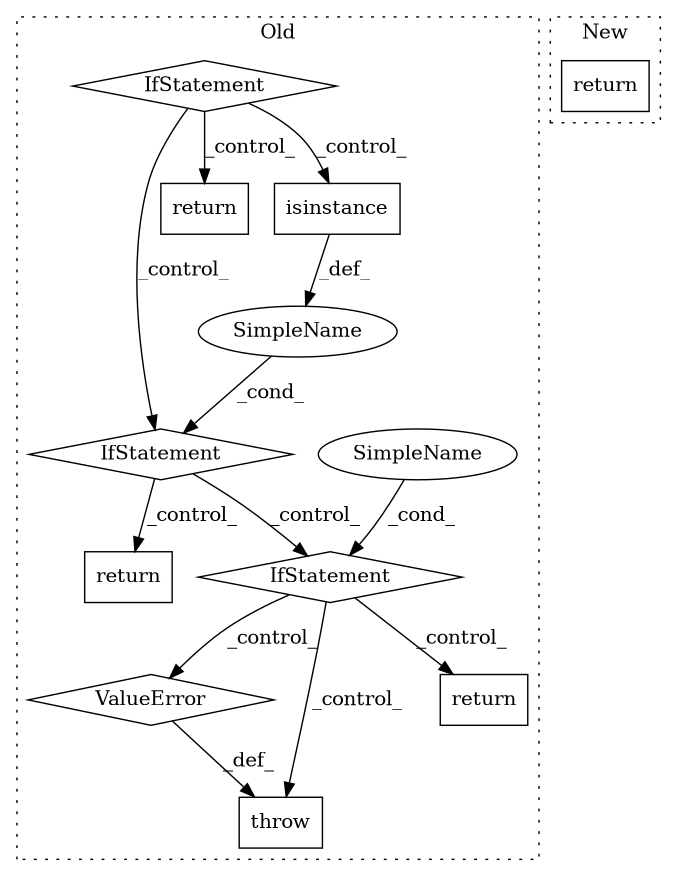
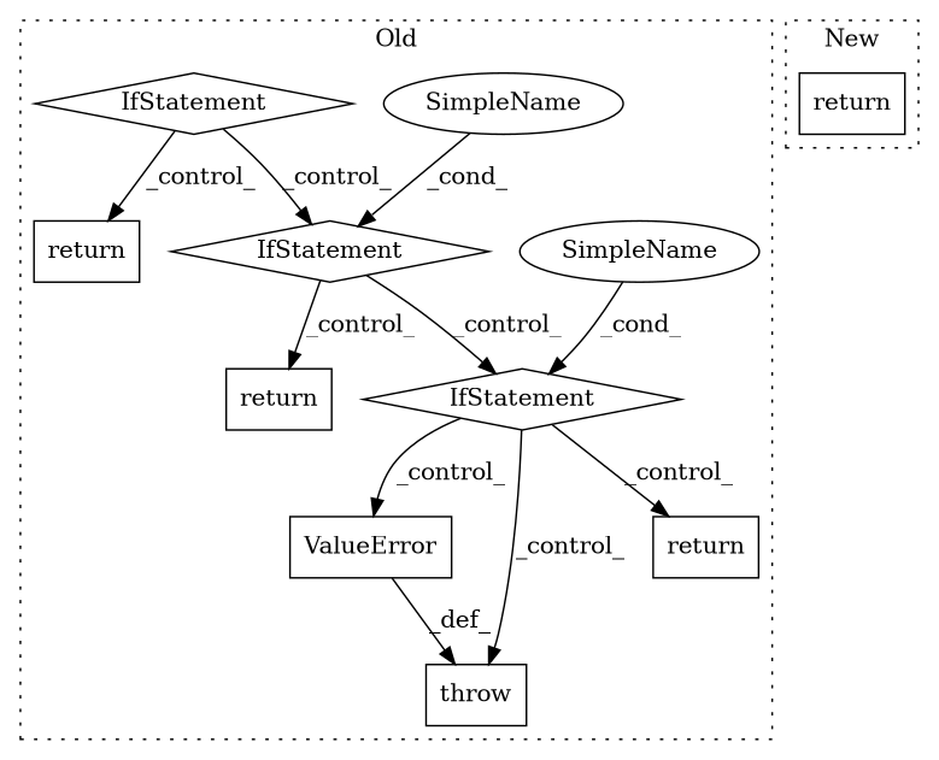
  digraph {
    node [a=41 l=7 shape=box]
-   n1 [a=32 l="11,1" label=ValueError s="750,803" shape=diamond]
+   n1 [a=32 l="11,1" label=ValueError s="750,803"]
    n2 [a=53 l=6 label=throw s=744]
    n3 [a=42 label=SimpleName shape=ellipse l=""]
    n4 [a=25 l="4,2" label=IfStatement s="667,695" shape=diamond]
    n5 [label=return s=707]
    n6 [a=42 label=SimpleName shape=ellipse l=""]
    n7 [a=25 l="4,2" label=IfStatement s="270,281" shape=diamond]
    n8 [label=return s=609]
    n9 [a=25 l="4,2" label=IfStatement s="570,597" shape=diamond]
    n10 [label=return s=330]
-   n11 [a=32 l="11,1" label=isinstance s="574,596"]
    n12 [label=return s=240]
    subgraph cluster_1 {
      label=Old
      style=dotted
      n1
      n2
      n3
      n4
      n5
      n6
      n7
      n8
      n9
      n10
-     n11
    }
    subgraph cluster_2 {
      label=New
      style=dotted
      n12
    }
    n1 -> n2 [label=_def_]
    n3 -> n4 [label=_cond_]
    n4 -> n1 [label=_control_]
    n4 -> n2 [label=_control_]
    n4 -> n5 [label=_control_]
    n6 -> n9 [label=_cond_]
    n7 -> n9 [label=_control_]
    n7 -> n10 [label=_control_]
-   n7 -> n11 [label=_control_]
    n9 -> n4 [label=_control_]
    n9 -> n8 [label=_control_]
-   n11 -> n6 [label=_def_]
  }
